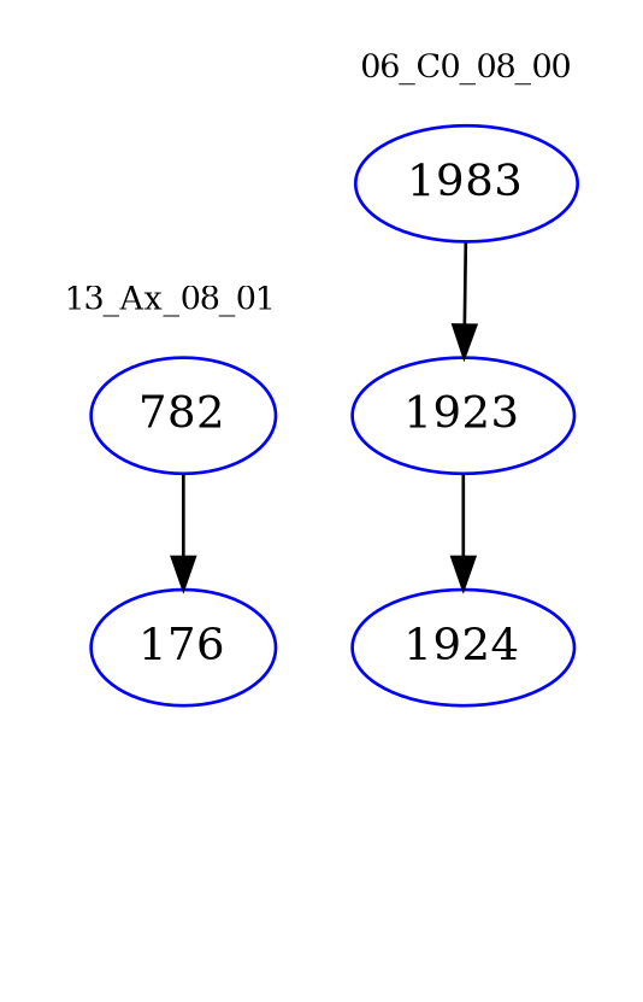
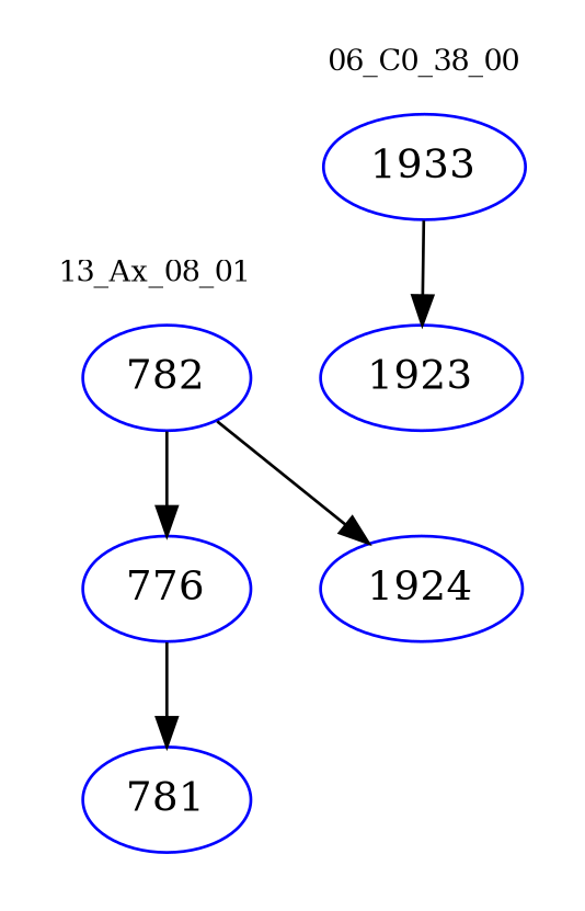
  digraph {
    node [color=blue]
    edge [color=black]
-   n1 [label=176]
+   n1 [label=776]
    n2 [label=782]
+   n3 [label=781]
    n4 [label=1923]
    n5 [label=1924]
-   n6 [label=1983]
+   n6 [label=1933]
    subgraph cluster_1 {
      color=white
      fontsize=10
      label="13_Ax_08_01"
      n1
      n2
+     n3
    }
    subgraph cluster_2 {
      color=white
      fontsize=10
-     label="06_C0_08_00"
+     label="06_C0_38_00"
      n4
      n5
      n6
    }
+   n1 -> n3
    n2 -> n1
-   n4 -> n5
+   n2 -> n5
    n6 -> n4
  }
